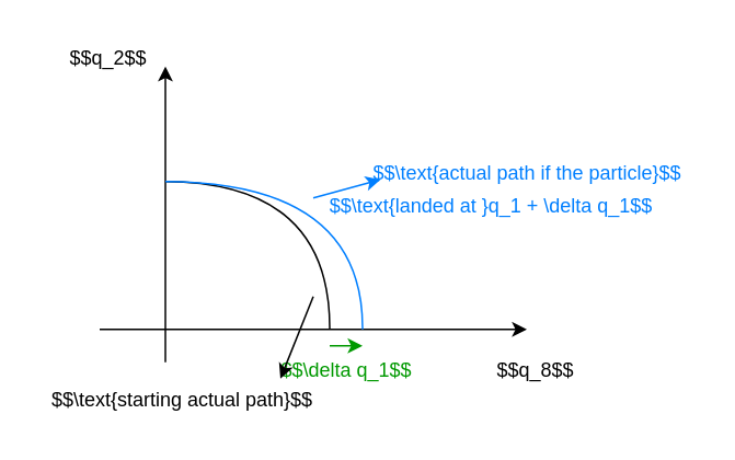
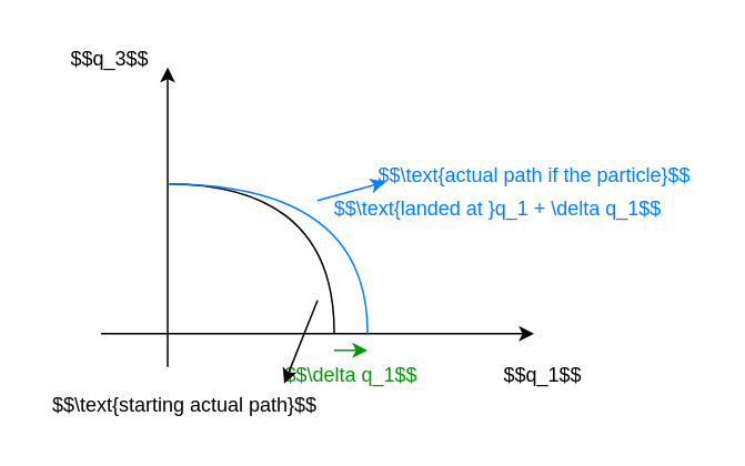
  <mxCell id="0" />
  <mxCell id="1" parent="0" />
  <mxCell id="2" value="$$\delta q_1$$" style="text;html=1;align=center;verticalAlign=middle;resizable=0;points=[];autosize=1;strokeColor=none;fillColor=none;fontColor=#009900;" parent="1" vertex="1"><mxGeometry x="160" y="210" width="100" height="30" as="geometry" /></mxCell>
  <mxCell id="3" value="" style="endArrow=classic;html=1;rounded=0;" parent="1" edge="1"><mxGeometry width="50" height="50" relative="1" as="geometry"><mxPoint x="60" y="200" as="sourcePoint" /><mxPoint x="320" y="200" as="targetPoint" /></mxGeometry></mxCell>
  <mxCell id="4" value="" style="endArrow=classic;html=1;rounded=0;" parent="1" edge="1"><mxGeometry width="50" height="50" relative="1" as="geometry"><mxPoint x="100" y="220" as="sourcePoint" /><mxPoint x="100" y="40" as="targetPoint" /></mxGeometry></mxCell>
- <mxCell id="5" value="$$q_8$$" style="text;html=1;align=center;verticalAlign=middle;resizable=0;points=[];autosize=1;strokeColor=none;fillColor=none;" parent="1" vertex="1"><mxGeometry x="290" y="210" width="70" height="30" as="geometry" /></mxCell>
- <mxCell id="6" value="$$q_2$$" style="text;html=1;align=center;verticalAlign=middle;resizable=0;points=[];autosize=1;strokeColor=none;fillColor=none;" parent="1" vertex="1"><mxGeometry x="30" y="20" width="70" height="30" as="geometry" /></mxCell>
+ <mxCell id="5" value="$$q_1$$" style="text;html=1;align=center;verticalAlign=middle;resizable=0;points=[];autosize=1;strokeColor=none;fillColor=none;" parent="1" vertex="1"><mxGeometry x="290" y="210" width="70" height="30" as="geometry" /></mxCell>
+ <mxCell id="6" value="$$q_3$$" style="text;html=1;align=center;verticalAlign=middle;resizable=0;points=[];autosize=1;strokeColor=none;fillColor=none;" parent="1" vertex="1"><mxGeometry x="30" y="20" width="70" height="30" as="geometry" /></mxCell>
  <mxCell id="7" value="" style="endArrow=none;html=1;rounded=0;edgeStyle=orthogonalEdgeStyle;curved=1;" parent="1" edge="1"><mxGeometry width="50" height="50" relative="1" as="geometry"><mxPoint x="100" y="110" as="sourcePoint" /><mxPoint x="200" y="200" as="targetPoint" /></mxGeometry></mxCell>
  <mxCell id="8" value="" style="endArrow=none;html=1;rounded=0;edgeStyle=orthogonalEdgeStyle;curved=1;strokeColor=#007FFF;" parent="1" edge="1"><mxGeometry width="50" height="50" relative="1" as="geometry"><mxPoint x="100" y="110" as="sourcePoint" /><mxPoint x="220" y="200" as="targetPoint" /></mxGeometry></mxCell>
  <mxCell id="9" value="" style="endArrow=classic;html=1;rounded=0;" parent="1" edge="1"><mxGeometry width="50" height="50" relative="1" as="geometry"><mxPoint x="190" y="180" as="sourcePoint" /><mxPoint x="170" y="230" as="targetPoint" /></mxGeometry></mxCell>
  <mxCell id="10" value="$$\text{starting actual path}$$" style="text;html=1;align=center;verticalAlign=middle;resizable=0;points=[];autosize=1;strokeColor=none;fillColor=none;" parent="1" vertex="1"><mxGeometry x="20" y="228" width="180" height="30" as="geometry" /></mxCell>
  <mxCell id="11" value="$$\text{actual path if the particle}$$" style="text;html=1;align=center;verticalAlign=middle;resizable=0;points=[];autosize=1;strokeColor=none;fillColor=none;fontColor=#007FFF;" parent="1" vertex="1"><mxGeometry x="215" y="90" width="210" height="30" as="geometry" /></mxCell>
  <mxCell id="12" value="$$\text{landed at }q_1 + \delta q_1$$" style="text;html=1;align=center;verticalAlign=middle;resizable=0;points=[];autosize=1;strokeColor=none;fillColor=none;fontColor=#007FFF;" parent="1" vertex="1"><mxGeometry x="188" y="110" width="220" height="30" as="geometry" /></mxCell>
  <mxCell id="13" value="" style="endArrow=classic;html=1;rounded=0;entryX=0.195;entryY=-0.04;entryDx=0;entryDy=0;entryPerimeter=0;strokeColor=#007FFF;" parent="1" target="12" edge="1"><mxGeometry width="50" height="50" relative="1" as="geometry"><mxPoint x="190" y="120" as="sourcePoint" /><mxPoint x="210" y="70" as="targetPoint" /></mxGeometry></mxCell>
  <mxCell id="14" value="" style="endArrow=classic;html=1;rounded=0;strokeColor=#009900;" parent="1" edge="1"><mxGeometry width="50" height="50" relative="1" as="geometry"><mxPoint x="200" y="210" as="sourcePoint" /><mxPoint x="220" y="210" as="targetPoint" /></mxGeometry></mxCell>
